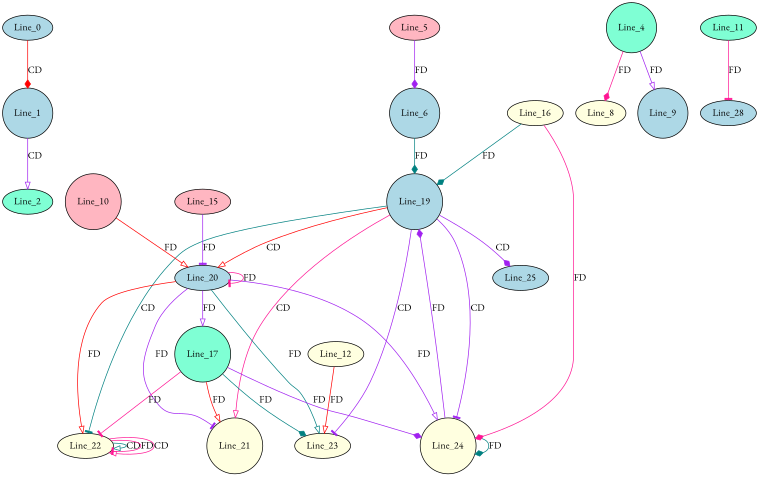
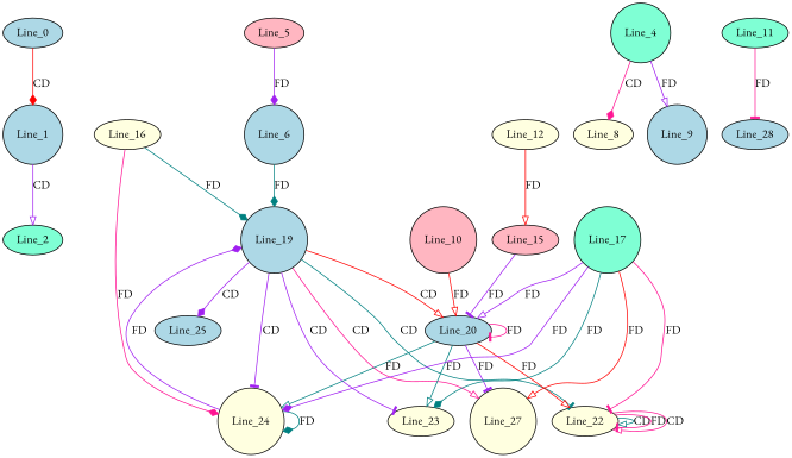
  digraph {
    fontname="EB Garamond"
    node [fillcolor=lightblue fontname="EB Garamond" shape=ellipse style=filled]
    edge [arrowhead=onormal color=purple fontname="EB Garamond"]
    Line_1 [shape=circle]
    Line_0
    Line_2 [fillcolor=aquamarine]
    Line_5 [fillcolor=lightpink]
    Line_6 [shape=circle]
    Line_19 [shape=circle]
    Line_24 [fillcolor=lightyellow shape=circle]
    Line_20
-   Line_21 [fillcolor=lightyellow shape=circle]
+   Line_21 [fillcolor=lightyellow shape=circle label=Line_27]
    Line_22 [fillcolor=lightyellow]
    Line_23 [fillcolor=lightyellow]
    Line_25
    Line_4 [fillcolor=aquamarine shape=circle]
    Line_8 [fillcolor=lightyellow]
    Line_9 [shape=circle]
    Line_16 [fillcolor=lightyellow]
    Line_17 [fillcolor=aquamarine shape=circle]
    Line_10 [fillcolor=lightpink shape=circle]
    Line_15 [fillcolor=lightpink]
    Line_12 [fillcolor=lightyellow]
    Line_11 [fillcolor=aquamarine]
    Line_28
    Line_1 -> Line_2 [label=CD]
    Line_0 -> Line_1 [arrowhead=diamond color=red label=CD]
    Line_5 -> Line_6 [arrowhead=diamond label=FD]
    Line_6 -> Line_19 [arrowhead=diamond color=teal label=FD]
    Line_19 -> Line_24 [arrowhead=tee label=CD]
    Line_19 -> Line_20 [color=red label=CD]
    Line_19 -> Line_21 [color=deeppink label=CD]
    Line_19 -> Line_22 [arrowhead=tee color=teal label=CD]
    Line_19 -> Line_23 [arrowhead=tee label=CD]
    Line_19 -> Line_25 [arrowhead=diamond label=CD]
    Line_24 -> Line_19 [arrowhead=diamond label=FD]
    Line_24 -> Line_24 [arrowhead=diamond color=teal label=FD]
-   Line_20 -> Line_24 [label=FD]
+   Line_20 -> Line_24 [color=teal label=FD]
    Line_20 -> Line_20 [arrowhead=tee color=deeppink label=FD]
    Line_20 -> Line_21 [arrowhead=tee label=FD]
    Line_20 -> Line_22 [color=red label=FD]
    Line_20 -> Line_23 [color=teal label=FD]
    Line_22 -> Line_22 [color=teal label=CD]
    Line_22 -> Line_22 [arrowhead=tee color=deeppink label=FD]
    Line_22 -> Line_22 [color=deeppink label=CD]
-   Line_4 -> Line_8 [arrowhead=diamond color=deeppink label=FD]
+   Line_4 -> Line_8 [arrowhead=diamond color=deeppink label=CD]
    Line_4 -> Line_9 [label=FD]
    Line_16 -> Line_19 [arrowhead=diamond color=teal label=FD]
    Line_16 -> Line_24 [arrowhead=diamond color=deeppink label=FD]
    Line_17 -> Line_24 [arrowhead=diamond label=FD]
-   Line_20 -> Line_17 [label=FD]
+   Line_17 -> Line_20 [label=FD]
    Line_17 -> Line_21 [color=red label=FD]
    Line_17 -> Line_22 [arrowhead=tee color=deeppink label=FD]
    Line_17 -> Line_23 [arrowhead=diamond color=teal label=FD]
    Line_10 -> Line_20 [color=red label=FD]
    Line_15 -> Line_20 [arrowhead=tee label=FD]
-   Line_12 -> Line_23 [color=red label=FD]
+   Line_12 -> Line_15 [color=red label=FD]
    Line_11 -> Line_28 [arrowhead=tee color=deeppink label=FD]
  }
